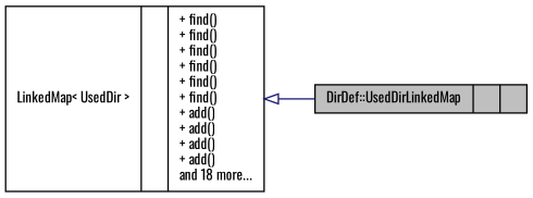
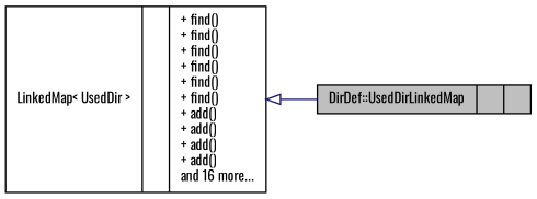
  digraph {
    rankdir=LR
    fontname=Oswald
    node [color=black fontname=Oswald fontsize=10 shape=record style=filled]
    n1 [fillcolor=grey75 fontcolor=black height=0.2 label="{DirDef::UsedDirLinkedMap\n||}" width=0.4]
-   n2 [fillcolor=white height=0.2 label="{LinkedMap\< UsedDir \>\n||+ find()\l+ find()\l+ find()\l+ find()\l+ find()\l+ find()\l+ add()\l+ add()\l+ add()\l+ add()\land 18 more...\l}" width=0.4]
+   n2 [fillcolor=white height=0.2 label="{LinkedMap\< UsedDir \>\n||+ find()\l+ find()\l+ find()\l+ find()\l+ find()\l+ find()\l+ add()\l+ add()\l+ add()\l+ add()\land 16 more...\l}" width=0.4]
    n2 -> n1 [arrowtail=onormal color=midnightblue dir=back fontname=Oswald fontsize=10 labelfontname=Helvetica labelfontsize=10 style=solid]
  }
